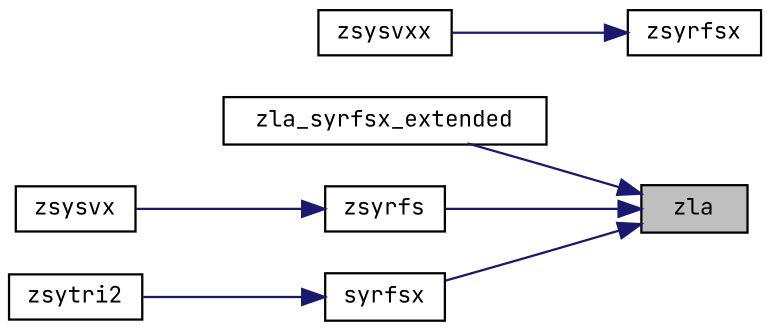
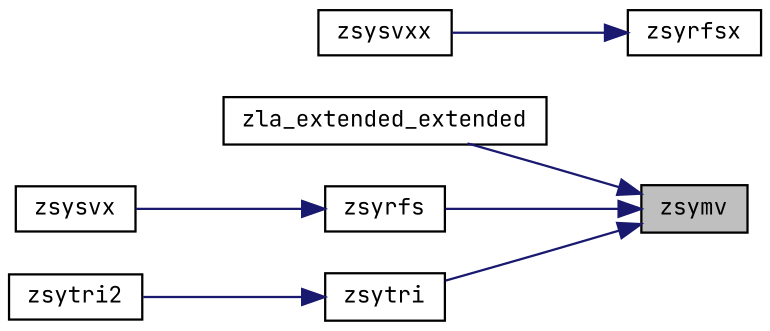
  digraph {
    fontname="JetBrains Mono"
    rankdir=RL
    node [color=black fillcolor=white fontname="JetBrains Mono" fontsize=10 shape=record style=filled]
    edge [color=midnightblue dir=back fontname="JetBrains Mono" fontsize=10 labelfontname=Helvetica labelfontsize=10 style=solid]
-   n1 [fillcolor=grey75 fontcolor=black height=0.2 label=zla width=0.4]
-   n2 [height=0.2 label=zla_syrfsx_extended width=0.4]
+   n1 [fillcolor=grey75 fontcolor=black height=0.2 label=zsymv width=0.4]
+   n2 [height=0.2 label=zla_extended_extended width=0.4]
    n3 [height=0.2 label=zsyrfs width=0.4]
-   n4 [height=0.2 label=syrfsx width=0.4]
+   n4 [height=0.2 label=zsytri width=0.4]
    n5 [height=0.2 label=zsysvx width=0.4]
    n6 [height=0.2 label=zsytri2 width=0.4]
    n7 [height=0.2 label=zsyrfsx width=0.4]
    n8 [height=0.2 label=zsysvxx width=0.4]
    n1 -> n2
    n1 -> n3
    n1 -> n4
    n3 -> n5
    n4 -> n6
    n7 -> n8
  }
